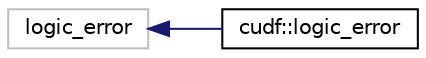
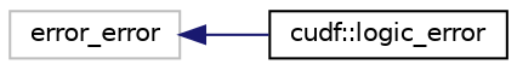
  digraph {
    rankdir=LR
    node [fillcolor=white fontname=Helvetica fontsize=10 shape=record style=filled]
-   n1 [color=grey75 height=0.2 label=logic_error width=0.4]
+   n1 [color=grey75 height=0.2 label=error_error width=0.4]
    n2 [color=black height=0.2 label="cudf::logic_error" width=0.4]
    n1 -> n2 [color=midnightblue dir=back fontname=Helvetica fontsize=10 labelfontname=Helvetica labelfontsize=10 style=solid]
  }
